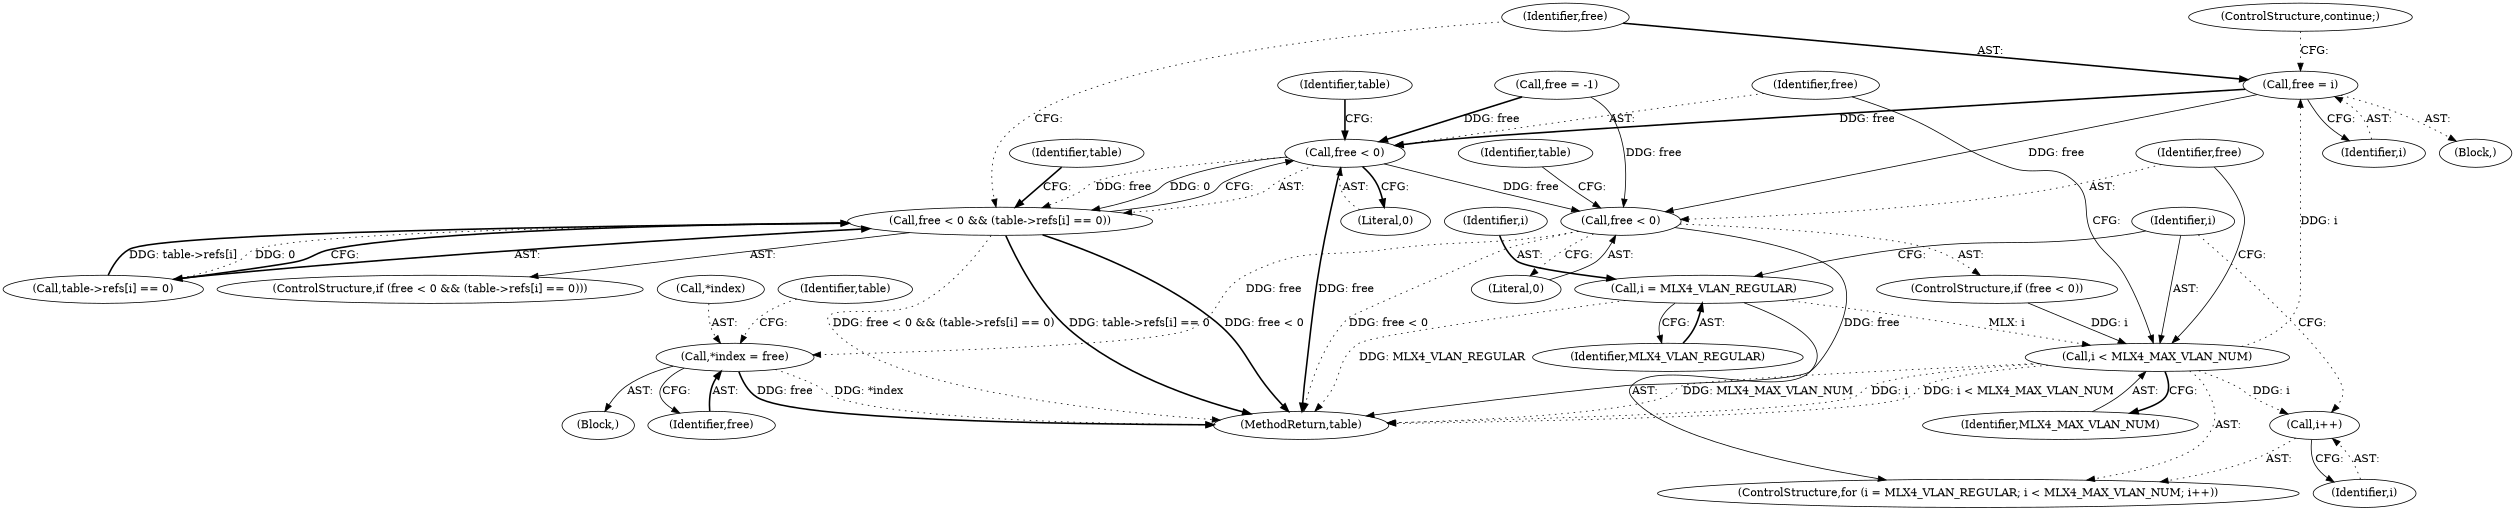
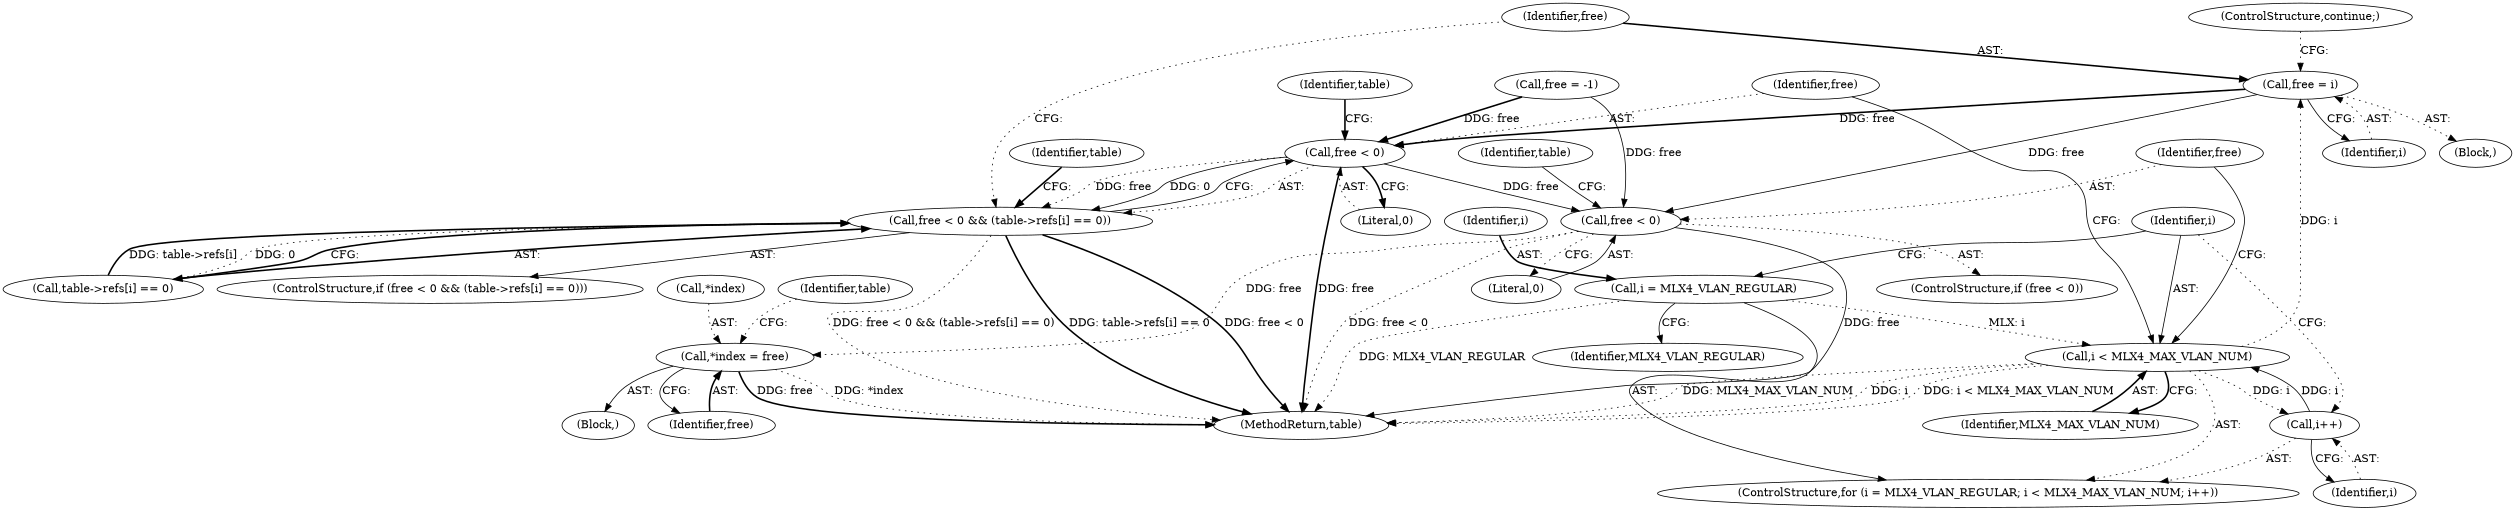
  digraph {
    edge [style=dotted]
    n1 [label="(Call,free = i)"]
    n2 [label="(Call,free < 0)"]
    n3 [label="(Call,free < 0)"]
    n4 [label="(Identifier,i)"]
    n5 [label="(Block,)"]
    n6 [label="(MethodReturn,table)"]
    n7 [label="(Call,free < 0 && (table->refs[i] == 0))"]
    n8 [label="(Literal,0)"]
    n9 [label="(Call,*index = free)"]
    n10 [label="(Literal,0)"]
    n11 [label="(ControlStructure,if (free < 0))"]
    n12 [label="(Call,i < MLX4_MAX_VLAN_NUM)"]
    n13 [label="(Call,i++)"]
    n14 [label="(Identifier,MLX4_MAX_VLAN_NUM)"]
    n15 [label="(ControlStructure,for (i = MLX4_VLAN_REGULAR; i < MLX4_MAX_VLAN_NUM; i++))"]
    n16 [label="(Identifier,i)"]
    n17 [label="(Call,i = MLX4_VLAN_REGULAR)"]
    n18 [label="(Identifier,MLX4_VLAN_REGULAR)"]
    n19 [label="(Call,table->refs[i] == 0)"]
    n20 [label="(ControlStructure,if (free < 0 && (table->refs[i] == 0)))"]
    n21 [label="(Block,)"]
    n22 [label="(Identifier,free)"]
    n23 [label="(Identifier,table)"]
    n24 [label="(Identifier,table)"]
    n25 [label="(Identifier,i)"]
    n26 [label="(Identifier,free)"]
    n27 [label="(Identifier,table)"]
    n28 [label="(ControlStructure,continue;)"]
    n29 [label="(Call,*index)"]
    n30 [label="(Identifier,free)"]
    n31 [label="(Call,free = -1)"]
    n32 [label="(Identifier,i)"]
    n33 [label="(Identifier,free)"]
    n34 [label="(Identifier,table)"]
    n1 -> n2 [label="DDG: free" style=bold]
    n1 -> n3 [label="DDG: free" style=solid]
    n1 -> n4 [label="CFG: " style=solid]
    n1 -> n5 [label="AST: "]
    n2 -> n3 [label="DDG: free" style=solid]
    n2 -> n6 [label="DDG: free" style=bold]
    n2 -> n7 [label="AST: "]
    n2 -> n7 [label="DDG: free"]
    n2 -> n7 [label="DDG: 0" style=solid]
    n2 -> n8 [label="CFG: " style=bold]
    n3 -> n6 [label="DDG: free" style=solid]
    n3 -> n6 [label="DDG: free < 0"]
    n3 -> n9 [label="DDG: free"]
    n3 -> n10 [label="CFG: "]
    n3 -> n11 [label="AST: "]
    n4 -> n1 [label="AST: "]
    n7 -> n2 [label="CFG: " style=solid]
    n7 -> n6 [label="DDG: table->refs[i] == 0" style=bold]
    n7 -> n6 [label="DDG: free < 0" style=bold]
    n7 -> n6 [label="DDG: free < 0 && (table->refs[i] == 0)"]
    n7 -> n19 [label="CFG: " style=bold]
    n7 -> n20 [label="AST: " style=solid]
    n8 -> n2 [label="AST: "]
    n9 -> n6 [label="DDG: *index"]
    n9 -> n6 [label="DDG: free" style=bold]
    n9 -> n21 [label="AST: " style=solid]
    n9 -> n22 [label="CFG: " style=solid]
    n10 -> n3 [label="AST: " style=solid]
    n12 -> n1 [label="DDG: i"]
    n12 -> n6 [label="DDG: MLX4_MAX_VLAN_NUM"]
    n12 -> n6 [label="DDG: i"]
    n12 -> n6 [label="DDG: i < MLX4_MAX_VLAN_NUM"]
    n12 -> n13 [label="DDG: i"]
    n12 -> n14 [label="CFG: " style=bold]
    n12 -> n15 [label="AST: "]
-   n11 -> n12 [label="DDG: i" style=solid]
+   n13 -> n12 [label="DDG: i" style=solid]
    n13 -> n15 [label="AST: "]
    n13 -> n16 [label="CFG: " style=solid]
-   n14 -> n12 [label="AST: " style=solid]
+   n14 -> n12 [label="AST: " style=bold]
    n16 -> n13 [label="AST: "]
    n17 -> n6 [label="DDG: MLX4_VLAN_REGULAR"]
    n17 -> n12 [label="MLX: i"]
    n17 -> n15 [label="AST: " style=solid]
    n17 -> n18 [label="CFG: " style=solid]
-   n18 -> n17 [label="AST: " style=bold]
    n19 -> n7 [label="AST: " style=bold]
    n19 -> n7 [label="DDG: table->refs[i]" style=bold]
    n19 -> n7 [label="DDG: 0"]
    n22 -> n9 [label="AST: " style=bold]
    n23 -> n3 [label="CFG: " style=solid]
    n24 -> n2 [label="CFG: " style=bold]
    n25 -> n17 [label="AST: " style=bold]
    n26 -> n2 [label="AST: "]
    n26 -> n12 [label="CFG: " style=solid]
    n27 -> n9 [label="CFG: "]
    n28 -> n1 [label="CFG: "]
    n29 -> n9 [label="AST: "]
    n30 -> n1 [label="AST: " style=bold]
    n30 -> n7 [label="CFG: "]
    n31 -> n2 [label="DDG: free" style=bold]
    n31 -> n3 [label="DDG: free" style=solid]
    n32 -> n12 [label="AST: " style=solid]
    n32 -> n13 [label="CFG: "]
    n32 -> n17 [label="CFG: " style=solid]
    n33 -> n3 [label="AST: "]
    n33 -> n12 [label="CFG: " style=solid]
    n34 -> n7 [label="CFG: " style=bold]
  }
